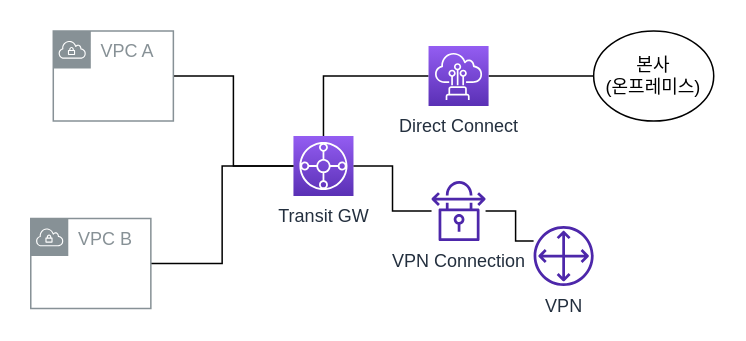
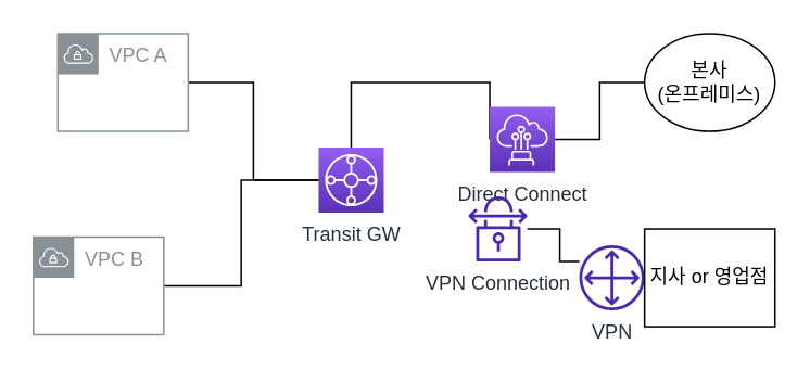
  <mxCell id="0" />
  <mxCell id="1" parent="0" />
  <mxCell id="2" style="edgeStyle=orthogonalEdgeStyle;rounded=0;orthogonalLoop=1;jettySize=auto;html=1;entryX=0;entryY=0.5;entryDx=0;entryDy=0;entryPerimeter=0;endArrow=none;endFill=0;" edge="1" parent="1" source="3" target="5"><mxGeometry relative="1" as="geometry"><Array as="points"><mxPoint x="215" y="50" /></Array></mxGeometry></mxCell>
  <mxCell id="3" value="Transit GW" style="sketch=0;points=[[0,0,0],[0.25,0,0],[0.5,0,0],[0.75,0,0],[1,0,0],[0,1,0],[0.25,1,0],[0.5,1,0],[0.75,1,0],[1,1,0],[0,0.25,0],[0,0.5,0],[0,0.75,0],[1,0.25,0],[1,0.5,0],[1,0.75,0]];outlineConnect=0;fontColor=#232F3E;gradientColor=#945DF2;gradientDirection=north;fillColor=#5A30B5;strokeColor=#ffffff;dashed=0;verticalLabelPosition=bottom;verticalAlign=top;align=center;html=1;fontSize=12;fontStyle=0;aspect=fixed;shape=mxgraph.aws4.resourceIcon;resIcon=mxgraph.aws4.transit_gateway;" vertex="1" parent="1"><mxGeometry x="195" y="90" width="40" height="40" as="geometry" /></mxCell>
  <mxCell id="4" style="edgeStyle=orthogonalEdgeStyle;rounded=0;orthogonalLoop=1;jettySize=auto;html=1;entryX=0;entryY=0.5;entryDx=0;entryDy=0;endArrow=none;endFill=0;" edge="1" parent="1" source="5" target="11"><mxGeometry relative="1" as="geometry" /></mxCell>
- <mxCell id="5" value="Direct Connect" style="sketch=0;points=[[0,0,0],[0.25,0,0],[0.5,0,0],[0.75,0,0],[1,0,0],[0,1,0],[0.25,1,0],[0.5,1,0],[0.75,1,0],[1,1,0],[0,0.25,0],[0,0.5,0],[0,0.75,0],[1,0.25,0],[1,0.5,0],[1,0.75,0]];outlineConnect=0;fontColor=#232F3E;gradientColor=#945DF2;gradientDirection=north;fillColor=#5A30B5;strokeColor=#ffffff;dashed=0;verticalLabelPosition=bottom;verticalAlign=top;align=center;html=1;fontSize=12;fontStyle=0;aspect=fixed;shape=mxgraph.aws4.resourceIcon;resIcon=mxgraph.aws4.direct_connect;" vertex="1" parent="1"><mxGeometry x="285" y="30" width="40" height="40" as="geometry" /></mxCell>
+ <mxCell id="5" value="Direct Connect" style="sketch=0;points=[[0,0,0],[0.25,0,0],[0.5,0,0],[0.75,0,0],[1,0,0],[0,1,0],[0.25,1,0],[0.5,1,0],[0.75,1,0],[1,1,0],[0,0.25,0],[0,0.5,0],[0,0.75,0],[1,0.25,0],[1,0.5,0],[1,0.75,0]];outlineConnect=0;fontColor=#232F3E;gradientColor=#945DF2;gradientDirection=north;fillColor=#5A30B5;strokeColor=#ffffff;dashed=0;verticalLabelPosition=bottom;verticalAlign=top;align=center;html=1;fontSize=12;fontStyle=0;aspect=fixed;shape=mxgraph.aws4.resourceIcon;resIcon=mxgraph.aws4.direct_connect;" vertex="1" parent="1"><mxGeometry x="300" y="65" width="40" height="40" as="geometry" /></mxCell>
  <mxCell id="6" style="edgeStyle=orthogonalEdgeStyle;rounded=0;orthogonalLoop=1;jettySize=auto;html=1;entryX=0;entryY=0.5;entryDx=0;entryDy=0;entryPerimeter=0;endArrow=none;endFill=0;" edge="1" parent="1" source="7" target="3"><mxGeometry relative="1" as="geometry" /></mxCell>
  <mxCell id="7" value="VPC A" style="sketch=0;outlineConnect=0;gradientColor=none;html=1;whiteSpace=wrap;fontSize=12;fontStyle=0;shape=mxgraph.aws4.group;grIcon=mxgraph.aws4.group_vpc;strokeColor=#879196;fillColor=none;verticalAlign=top;align=left;spacingLeft=30;fontColor=#879196;dashed=0;" vertex="1" parent="1"><mxGeometry x="35" y="20" width="80" height="60" as="geometry" /></mxCell>
  <mxCell id="8" style="edgeStyle=orthogonalEdgeStyle;rounded=0;orthogonalLoop=1;jettySize=auto;html=1;entryX=0;entryY=0.5;entryDx=0;entryDy=0;entryPerimeter=0;endArrow=none;endFill=0;" edge="1" parent="1" source="9" target="3"><mxGeometry relative="1" as="geometry" /></mxCell>
  <mxCell id="9" value="VPC B" style="sketch=0;outlineConnect=0;gradientColor=none;html=1;whiteSpace=wrap;fontSize=12;fontStyle=0;shape=mxgraph.aws4.group;grIcon=mxgraph.aws4.group_vpc;strokeColor=#879196;fillColor=none;verticalAlign=top;align=left;spacingLeft=30;fontColor=#879196;dashed=0;" vertex="1" parent="1"><mxGeometry x="20" y="145" width="80" height="60" as="geometry" /></mxCell>
  <mxCell id="10" value="VPN" style="sketch=0;outlineConnect=0;fontColor=#232F3E;gradientColor=none;fillColor=#4D27AA;strokeColor=none;dashed=0;verticalLabelPosition=bottom;verticalAlign=top;align=center;html=1;fontSize=12;fontStyle=0;aspect=fixed;pointerEvents=1;shape=mxgraph.aws4.customer_gateway;" vertex="1" parent="1"><mxGeometry x="355" y="150" width="40" height="40" as="geometry" /></mxCell>
  <mxCell id="11" value="본사&lt;br&gt;(온프레미스)" style="ellipse;whiteSpace=wrap;html=1;" vertex="1" parent="1"><mxGeometry x="395" y="20" width="80" height="60" as="geometry" /></mxCell>
- <mxCell id="13" value="" style="edgeStyle=orthogonalEdgeStyle;rounded=0;orthogonalLoop=1;jettySize=auto;html=1;entryX=0;entryY=0.5;entryDx=0;entryDy=0;endArrow=none;endFill=0;" edge="1" parent="1" source="3" target="15"><mxGeometry relative="1" as="geometry"><mxPoint x="235" y="110" as="sourcePoint" /><mxPoint x="395" y="170" as="targetPoint" /></mxGeometry></mxCell>
+ <mxCell id="12" value="지사 or 영업점" style="rounded=0;whiteSpace=wrap;html=1;" vertex="1" parent="1"><mxGeometry x="395" y="140" width="80" height="60" as="geometry" /></mxCell>
  <mxCell id="14" style="edgeStyle=orthogonalEdgeStyle;rounded=0;orthogonalLoop=1;jettySize=auto;html=1;endArrow=none;endFill=0;" edge="1" parent="1" source="15" target="10"><mxGeometry relative="1" as="geometry"><Array as="points"><mxPoint x="343" y="140" /><mxPoint x="343" y="160" /></Array></mxGeometry></mxCell>
  <mxCell id="15" value="VPN Connection" style="sketch=0;outlineConnect=0;fontColor=#232F3E;gradientColor=none;fillColor=#4D27AA;strokeColor=none;dashed=0;verticalLabelPosition=bottom;verticalAlign=top;align=center;html=1;fontSize=12;fontStyle=0;pointerEvents=1;shape=mxgraph.aws4.vpn_connection;" vertex="1" parent="1"><mxGeometry x="285" y="120" width="40" height="40" as="geometry" /></mxCell>
